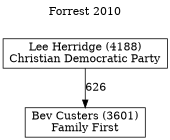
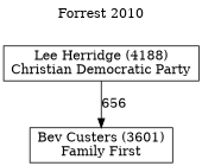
  digraph {
    label="Forrest 2010"
    labelloc=t
    mclimit=10
    node [shape=box]
    n1 [label="Bev Custers (3601)\nFamily First"]
    n2 [label="Lee Herridge (4188)\nChristian Democratic Party"]
-   n2 -> n1 [label=626]
+   n2 -> n1 [label=656]
  }
